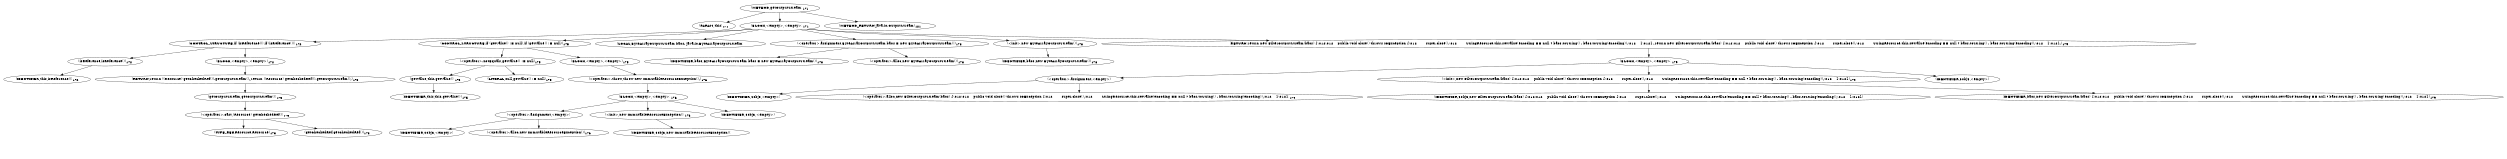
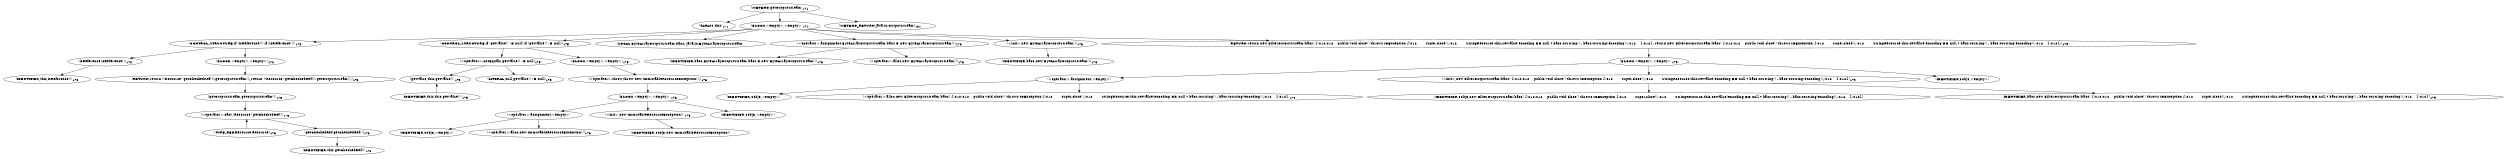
  digraph {
    n1 [label=<(METHOD,getOutputStream)<SUB>171</SUB>>]
    n2 [label=<(PARAM,this)<SUB>171</SUB>>]
    n3 [label=<(BLOCK,&lt;empty&gt;,&lt;empty&gt;)<SUB>171</SUB>>]
    n4 [label=<(METHOD_RETURN,java.io.OutputStream)<SUB>121</SUB>>]
    n5 [label=<(CONTROL_STRUCTURE,if (isReference()),if (isReference()))<SUB>172</SUB>>]
    n6 [label=<(CONTROL_STRUCTURE,if (getValue() != null),if (getValue() != null))<SUB>175</SUB>>]
    n7 [label=<(LOCAL,ByteArrayOutputStream baos: java.io.ByteArrayOutputStream)>]
    n8 [label=<(&lt;operator&gt;.assignment,ByteArrayOutputStream baos = new ByteArrayOutputStream())<SUB>178</SUB>>]
    n9 [label=<(&lt;init&gt;,new ByteArrayOutputStream())<SUB>178</SUB>>]
    n10 [label=<(RETURN,return new FilterOutputStream(baos) {\012\012    public void close() throws IOException {\012        super.close();\012        StringResource.this.setValue(encoding == null ? baos.toString() : baos.toString(encoding));\012    }\012};,return new FilterOutputStream(baos) {\012\012    public void close() throws IOException {\012        super.close();\012        StringResource.this.setValue(encoding == null ? baos.toString() : baos.toString(encoding));\012    }\012};)<SUB>179</SUB>>]
    n11 [label=<(isReference,isReference())<SUB>172</SUB>>]
    n12 [label=<(BLOCK,&lt;empty&gt;,&lt;empty&gt;)<SUB>172</SUB>>]
    n13 [label=<(&lt;operator&gt;.notEquals,getValue() != null)<SUB>175</SUB>>]
    n14 [label=<(BLOCK,&lt;empty&gt;,&lt;empty&gt;)<SUB>175</SUB>>]
    n15 [label=<(IDENTIFIER,baos,ByteArrayOutputStream baos = new ByteArrayOutputStream())<SUB>178</SUB>>]
    n16 [label=<(&lt;operator&gt;.alloc,new ByteArrayOutputStream())<SUB>178</SUB>>]
    n17 [label=<(IDENTIFIER,baos,new ByteArrayOutputStream())<SUB>178</SUB>>]
    n18 [label=<(BLOCK,&lt;empty&gt;,&lt;empty&gt;)<SUB>179</SUB>>]
    n19 [label=<(IDENTIFIER,this,isReference())<SUB>172</SUB>>]
    n20 [label=<(RETURN,return ((Resource) getCheckedRef()).getOutputStream();,return ((Resource) getCheckedRef()).getOutputStream();)<SUB>173</SUB>>]
    n21 [label=<(getOutputStream,getOutputStream())<SUB>173</SUB>>]
    n22 [label=<(&lt;operator&gt;.cast,(Resource) getCheckedRef())<SUB>173</SUB>>]
    n23 [label=<(TYPE_REF,Resource,Resource)<SUB>173</SUB>>]
    n24 [label=<(getCheckedRef,getCheckedRef())<SUB>173</SUB>>]
+   n25 [label=<(IDENTIFIER,this,getCheckedRef())<SUB>173</SUB>>]
    n26 [label=<(getValue,this.getValue())<SUB>175</SUB>>]
    n27 [label=<(LITERAL,null,getValue() != null)<SUB>175</SUB>>]
    n28 [label=<(&lt;operator&gt;.throw,throw new ImmutableResourceException();)<SUB>176</SUB>>]
    n29 [label=<(IDENTIFIER,this,this.getValue())<SUB>175</SUB>>]
    n30 [label=<(BLOCK,&lt;empty&gt;,&lt;empty&gt;)<SUB>176</SUB>>]
    n31 [label=<(&lt;operator&gt;.assignment,&lt;empty&gt;)>]
    n32 [label=<(&lt;init&gt;,new ImmutableResourceException())<SUB>176</SUB>>]
    n33 [label=<(IDENTIFIER,$obj3,&lt;empty&gt;)>]
    n34 [label=<(IDENTIFIER,$obj3,&lt;empty&gt;)>]
    n35 [label=<(&lt;operator&gt;.alloc,new ImmutableResourceException())<SUB>176</SUB>>]
    n36 [label=<(IDENTIFIER,$obj3,new ImmutableResourceException())>]
    n37 [label=<(&lt;operator&gt;.assignment,&lt;empty&gt;)>]
    n38 [label=<(&lt;init&gt;,new FilterOutputStream(baos) {\012\012    public void close() throws IOException {\012        super.close();\012        StringResource.this.setValue(encoding == null ? baos.toString() : baos.toString(encoding));\012    }\012})<SUB>179</SUB>>]
    n39 [label=<(IDENTIFIER,$obj5,&lt;empty&gt;)>]
    n40 [label=<(IDENTIFIER,$obj5,&lt;empty&gt;)>]
    n41 [label=<(&lt;operator&gt;.alloc,new FilterOutputStream(baos) {\012\012    public void close() throws IOException {\012        super.close();\012        StringResource.this.setValue(encoding == null ? baos.toString() : baos.toString(encoding));\012    }\012})<SUB>179</SUB>>]
    n42 [label=<(IDENTIFIER,$obj5,new FilterOutputStream(baos) {\012\012    public void close() throws IOException {\012        super.close();\012        StringResource.this.setValue(encoding == null ? baos.toString() : baos.toString(encoding));\012    }\012})>]
    n43 [label=<(IDENTIFIER,baos,new FilterOutputStream(baos) {\012\012    public void close() throws IOException {\012        super.close();\012        StringResource.this.setValue(encoding == null ? baos.toString() : baos.toString(encoding));\012    }\012})<SUB>179</SUB>>]
    n1 -> n2
    n1 -> n3
    n1 -> n4
    n3 -> n5
    n3 -> n6
    n3 -> n7
    n3 -> n8
    n3 -> n9
    n3 -> n10
    n5 -> n11
    n5 -> n12
    n6 -> n13
    n6 -> n14
    n8 -> n15
    n8 -> n16
    n9 -> n17
    n10 -> n18
    n11 -> n19
    n12 -> n20
    n13 -> n26
    n13 -> n27
    n14 -> n28
    n18 -> n37
    n18 -> n38
    n18 -> n39
    n20 -> n21
    n21 -> n22
-   n22 -> n23
+   n23 -> n22
    n22 -> n24
-   n26 -> n29
+   n24 -> n25
+   n29 -> n26
    n28 -> n30
    n30 -> n31
    n30 -> n32
    n30 -> n33
    n31 -> n34
    n31 -> n35
    n32 -> n36
    n37 -> n40
    n37 -> n41
    n38 -> n42
    n38 -> n43
  }
